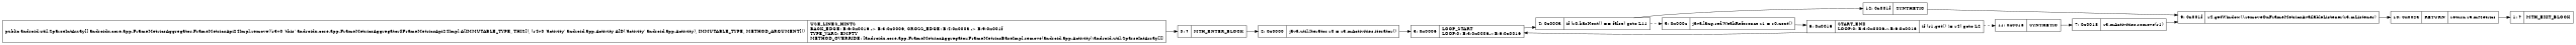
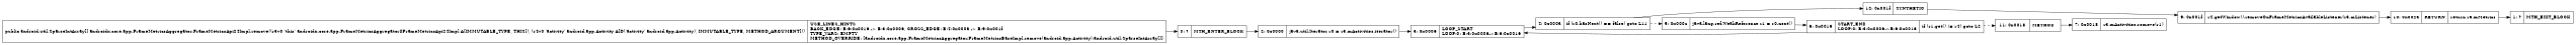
  digraph {
    rankdir=LR
    node [shape=record]
    n1 [label="{0\:\ ?|MTH_ENTER_BLOCK\l}"]
    n2 [label="{2\:\ 0x0000|java.util.Iterator r0 = r3.mActivities.iterator()\l}"]
    n3 [label="{3\:\ 0x0006|LOOP_START\lLOOP:0: B:3:0x0006\-\>B:6:0x0016\l}"]
    n4 [label="{4\:\ 0x000a|if (r0.hasNext() == false) goto L11\l}"]
    n5 [label="{5\:\ 0x000c|java.lang.ref.WeakReference r1 = r0.next()\l}"]
    n6 [label="{12\:\ 0x001f|SYNTHETIC\l}"]
    n7 [label="{6\:\ 0x0016|START_END\lLOOP:0: B:3:0x0006\-\>B:6:0x0016\l|if (r1.get() != r4) goto L2\l}"]
    n8 [label="{9\:\ 0x001f|r4.getWindow().removeOnFrameMetricsAvailableListener(r3.mListener)\l}"]
-   n9 [label="{11\:\ 0x0018|SYNTHETIC\l}"]
+   n9 [label="{11\:\ 0x0018|METHOD\l}"]
    n10 [label="{7\:\ 0x0018|r3.mActivities.remove(r1)\l}"]
    n11 [label="{10\:\ 0x002a|RETURN\l|return r3.mMetrics\l}"]
    n12 [label="{1\:\ ?|MTH_EXIT_BLOCK\l}"]
    n13 [label="{public android.util.SparseIntArray[] androidx.core.app.FrameMetricsAggregator.FrameMetricsApi24Impl.remove((r3v0 'this' androidx.core.app.FrameMetricsAggregator$FrameMetricsApi24Impl A[IMMUTABLE_TYPE, THIS]), (r4v0 'activity' android.app.Activity A[D('activity' android.app.Activity), IMMUTABLE_TYPE, METHOD_ARGUMENT]))  | USE_LINES_HINTS\lBACK_EDGE: B:6:0x0016 \-\> B:3:0x0006, CROSS_EDGE: B:4:0x000a \-\> B:9:0x001f\lTYPE_VARS: EMPTY\lMETHOD_OVERRIDE: [androidx.core.app.FrameMetricsAggregator.FrameMetricsBaseImpl.remove(android.app.Activity):android.util.SparseIntArray[]]\l}"]
    n1 -> n2
    n2 -> n3
    n3 -> n4
    n4 -> n5 [style=dashed]
    n4 -> n6
    n5 -> n7
    n6 -> n8
    n7 -> n3
    n7 -> n9 [style=dashed]
    n8 -> n11
    n9 -> n10
-   n10 -> n8
    n11 -> n12
    n13 -> n1
  }
